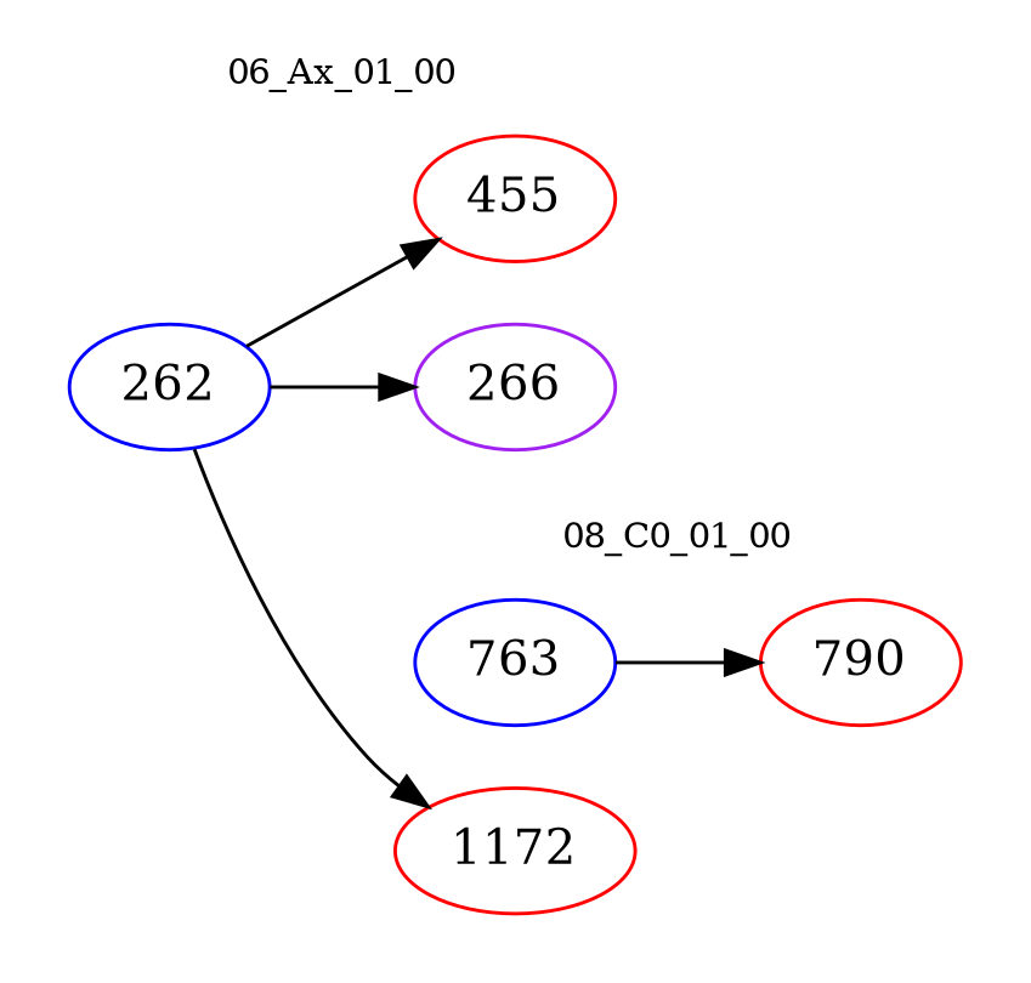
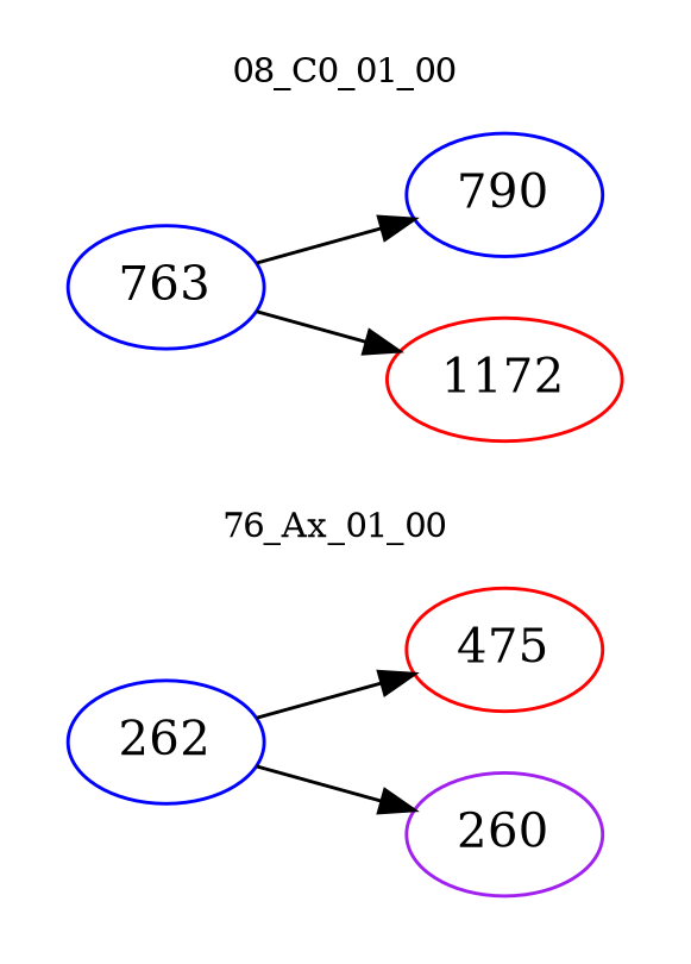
  digraph {
    rankdir=LR
    node [color=blue]
    edge [color=black]
    n1 [label=262]
-   n2 [color=purple label=266]
-   n3 [color=red label=455]
+   n2 [color=purple label=260]
+   n3 [color=red label=475]
    n4 [label=763]
    n5 [color=red label=1172]
-   n6 [color=red label=790]
+   n6 [label=790]
    subgraph cluster_1 {
      color=white
      fontsize=10
-     label="06_Ax_01_00"
+     label="76_Ax_01_00"
      n1
      n2
      n3
    }
    subgraph cluster_2 {
      color=white
      fontsize=10
      label="08_C0_01_00"
      n4
      n5
      n6
    }
    n1 -> n2
    n1 -> n3
-   n1 -> n5
+   n4 -> n5
    n4 -> n6
  }
